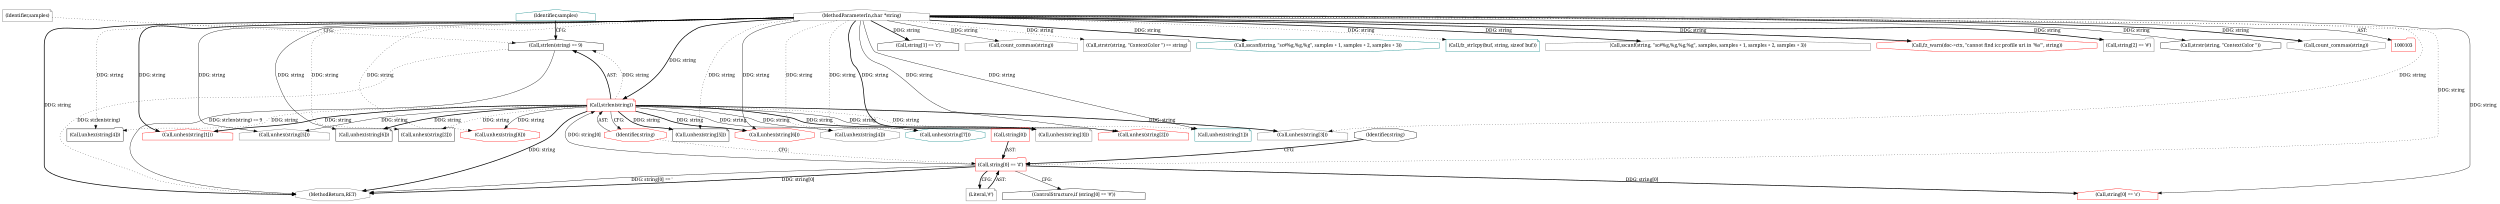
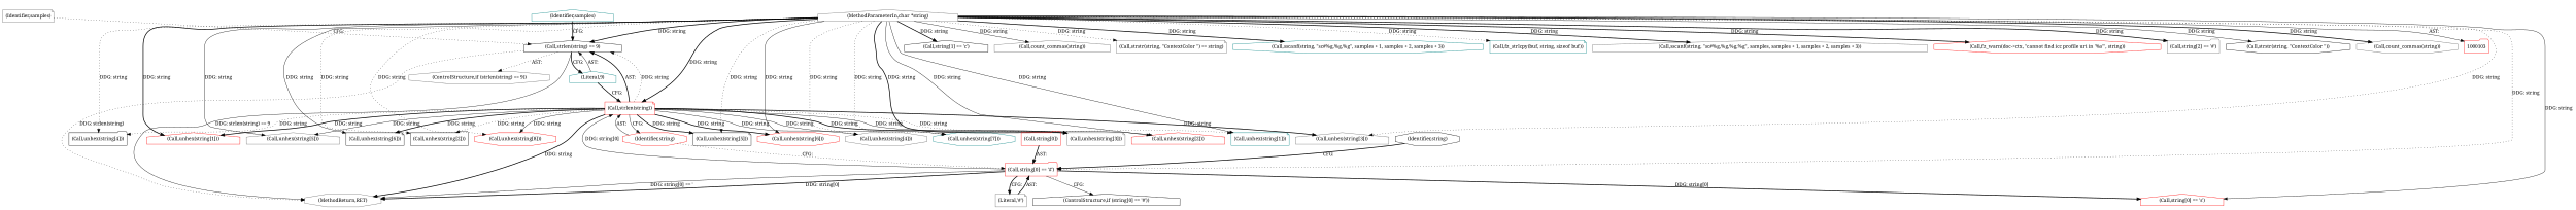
  digraph {
    fontname="Noto Serif"
    node [color=gray40 fontname="Noto Serif" shape=house]
    edge [fontname="Noto Serif" style=bold]
    n1 [color=black label="(Call,strlen(string) == 9)"]
    n2 [label="(MethodReturn,RET)" shape=octagon]
+   n3 [label="(ControlStructure,if (strlen(string) == 9))" shape=octagon]
+   n4 [color=teal label="(Literal,9)"]
    n5 [color=red label="(Call,strlen(string))" shape=note]
    n6 [label="(Call,unhex(string[5]))"]
    n7 [color=red label="(Call,unhex(string[2]))"]
    n8 [color=black label="(Call,unhex(string[4]))" shape=folder]
    n9 [color=black label="(Call,unhex(string[6]))" shape=note]
    n10 [color=red label="(Call,unhex(string[1]))"]
    n11 [color=teal label="(Call,unhex(string[7]))" shape=octagon]
    n12 [label="(Call,unhex(string[3]))" shape=note]
    n13 [color=red label="(Call,unhex(string[8]))" shape=octagon]
    n14 [color=red label="(Identifier,string)" shape=octagon]
    n15 [color=black label="(Call,unhex(string[5]))" shape=note]
    n16 [label="(Call,unhex(string[4]))" shape=octagon]
    n17 [color=black label="(Call,unhex(string[2]))" shape=folder]
    n18 [color=red label="(Call,unhex(string[6]))" shape=octagon]
    n19 [color=teal label="(Call,unhex(string[1]))" shape=note]
    n20 [label="(Call,unhex(string[3]))"]
    n21 [color=red label="(Call,string[0] == '#')" shape=folder]
    n22 [label="(Literal,'#')" shape=note]
    n23 [color=red label="(Call,string[0] == 's')"]
    n24 [color=black label="(ControlStructure,if (string[0] == '#'))"]
    n25 [label="(MethodParameterIn,char *string)"]
    n26 [color=black label="(Call,string[1] == 'c')"]
    n27 [label="(Call,count_commas(string))"]
    n28 [label="(Call,strstr(string, \"ContextColor \") == string)" shape=note]
    n29 [color=teal label="(Call,sscanf(string, \"sc#%g,%g,%g\", samples + 1, samples + 2, samples + 3))" shape=octagon]
    n30 [color=teal label="(Call,fz_strlcpy(buf, string, sizeof buf))" shape=note]
    n31 [label="(Call,sscanf(string, \"sc#%g,%g,%g,%g\", samples, samples + 1, samples + 2, samples + 3))"]
    n32 [color=red label="(Call,fz_warn(doc->ctx, \"cannot find icc profile uri in '%s'\", string))" shape=octagon]
    n33 [label="(Call,string[2] == '#')" shape=folder]
    n34 [color=black label="(Call,strstr(string, \"ContextColor \"))" shape=octagon]
    n35 [label="(Call,count_commas(string))" shape=octagon]
    1000103 [color=red shape=folder]
    n37 [label="(Identifier,samples)" shape=note]
    n38 [color=red label="(Call,string[0])" shape=folder]
    n39 [color=black label="(Identifier,string)" shape=octagon]
    n40 [color=teal label="(Identifier,samples)"]
    n1 -> n2 [label="DDG: strlen(string) == 9" style=solid]
    n1 -> n2 [label="DDG: strlen(string)" style=dotted]
+   n1 -> n3 [label="AST: " style=dotted]
+   n1 -> n4 [label="CFG: "]
+   n4 -> n1 [label="AST: " style=solid]
+   n4 -> n5 [label="CFG: "]
    n5 -> n1 [label="AST: "]
    n5 -> n1 [label="DDG: string" style=dotted]
    n5 -> n2 [label="DDG: string"]
    n5 -> n6 [label="DDG: string" style=solid]
    n5 -> n7 [label="DDG: string" style=solid]
    n5 -> n8 [label="DDG: string" style=dotted]
    n5 -> n9 [label="DDG: string"]
    n5 -> n10 [label="DDG: string"]
    n5 -> n11 [label="DDG: string" style=solid]
    n5 -> n12 [label="DDG: string"]
    n5 -> n13 [label="DDG: string" style=solid]
    n5 -> n14 [label="CFG: " style=solid]
    n5 -> n15 [label="DDG: string"]
    n5 -> n16 [label="DDG: string" style=solid]
    n5 -> n17 [label="DDG: string" style=dotted]
    n5 -> n18 [label="DDG: string"]
    n5 -> n19 [label="DDG: string" style=dotted]
    n5 -> n20 [label="DDG: string"]
    n14 -> n5 [label="AST: " style=solid]
    n14 -> n21 [label="CFG: " style=dotted]
    n21 -> n2 [label="DDG: string[0]"]
    n21 -> n2 [label="DDG: string[0] == '" style=solid]
    n21 -> n5 [label="DDG: string[0]" style=solid]
    n21 -> n22 [label="CFG: "]
    n21 -> n23 [label="DDG: string[0]"]
    n21 -> n24 [label="CFG: " style=solid]
    n22 -> n21 [label="AST: "]
-   n25 -> n2 [label="DDG: string"]
+   n25 -> n1 [label="DDG: string"]
    n25 -> n5 [label="DDG: string"]
    n25 -> n6 [label="DDG: string" style=solid]
    n25 -> n7 [label="DDG: string" style=solid]
    n25 -> n8 [label="DDG: string" style=dotted]
    n25 -> n9 [label="DDG: string" style=solid]
    n25 -> n10 [label="DDG: string"]
    n25 -> n11 [label="DDG: string" style=dotted]
    n25 -> n12 [label="DDG: string"]
    n25 -> n13 [label="DDG: string" style=dotted]
    n25 -> n15 [label="DDG: string" style=dotted]
    n25 -> n16 [label="DDG: string" style=dotted]
    n25 -> n17 [label="DDG: string" style=dotted]
    n25 -> n18 [label="DDG: string" style=solid]
    n25 -> n19 [label="DDG: string" style=solid]
    n25 -> n20 [label="DDG: string" style=dotted]
    n25 -> n21 [label="DDG: string" style=dotted]
    n25 -> n23 [label="DDG: string" style=solid]
    n25 -> n26 [label="DDG: string"]
    n25 -> n27 [label="DDG: string" style=solid]
    n25 -> n28 [label="DDG: string" style=dotted]
    n25 -> n29 [label="DDG: string"]
    n25 -> n30 [label="DDG: string" style=dotted]
    n25 -> n31 [label="DDG: string"]
    n25 -> n32 [label="DDG: string"]
    n25 -> n33 [label="DDG: string"]
    n25 -> n34 [label="DDG: string" style=solid]
    n25 -> n35 [label="DDG: string"]
    n25 -> 1000103 [label="AST: " style=solid]
    n37 -> n1 [label="CFG: " style=dotted]
    n38 -> n21 [label="AST: "]
    n39 -> n21 [label="CFG: "]
    n40 -> n1 [label="CFG: "]
  }
